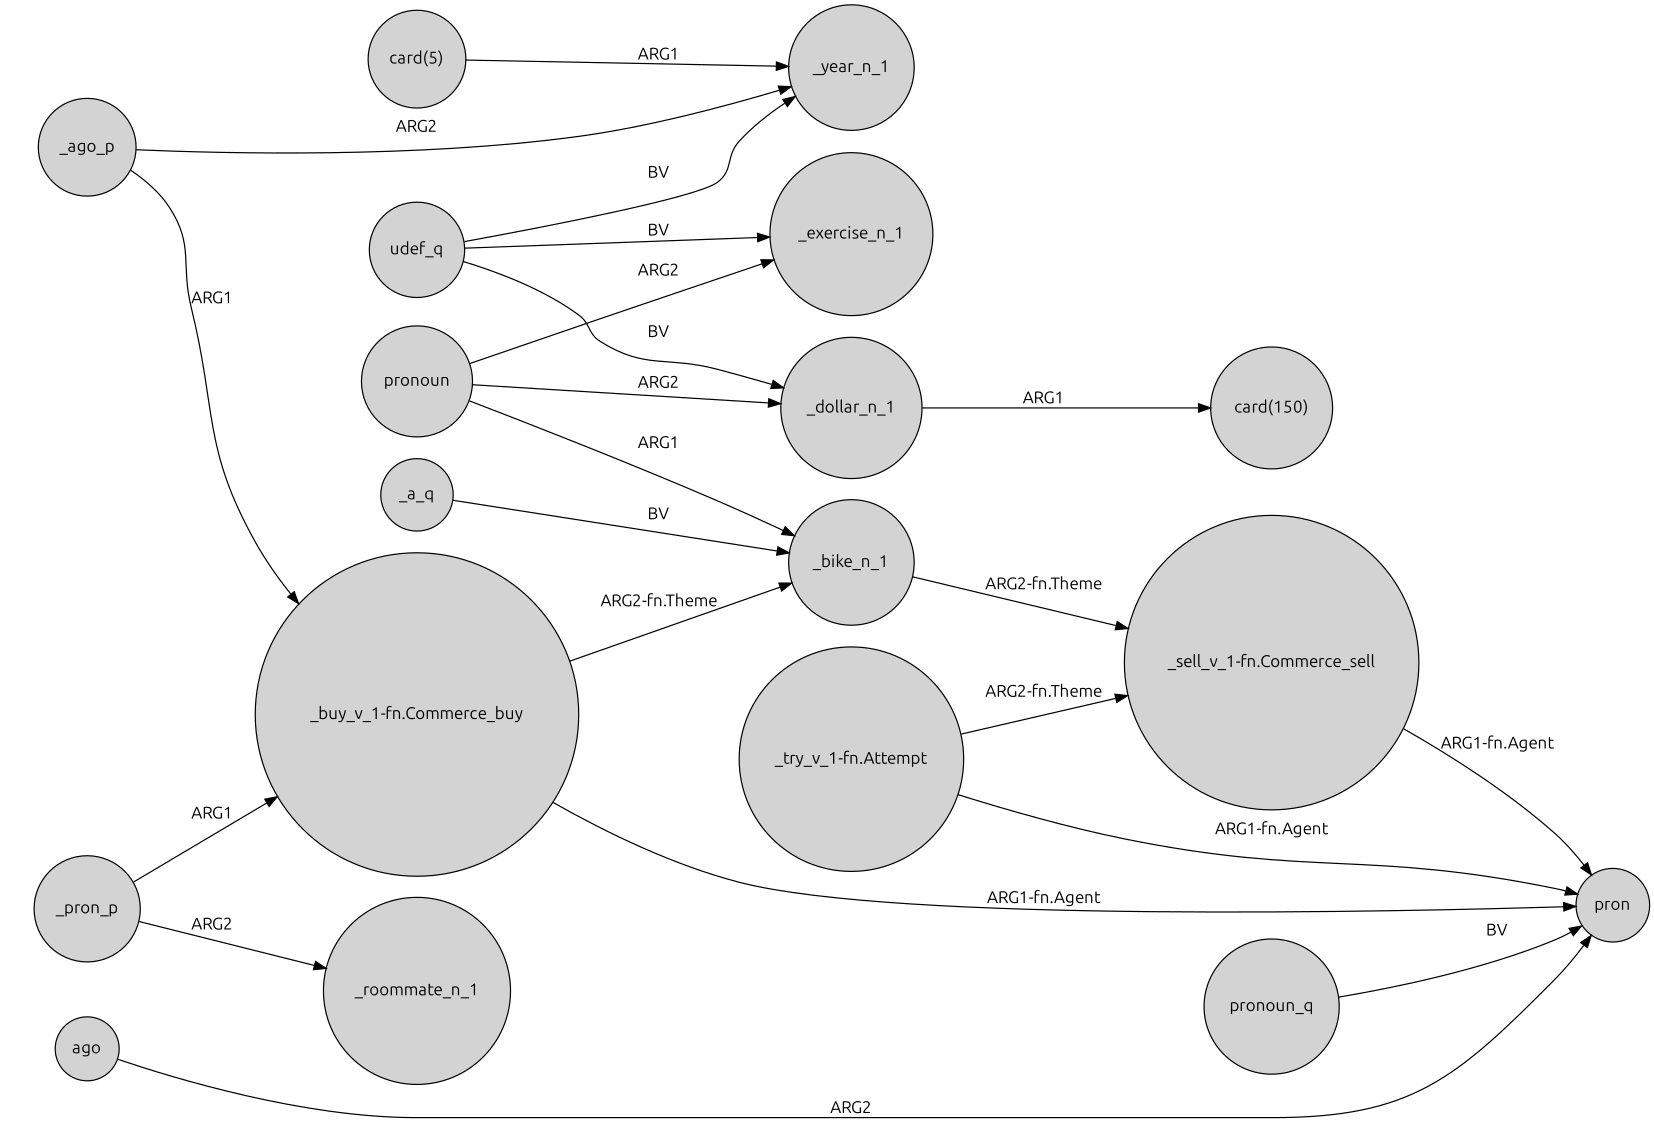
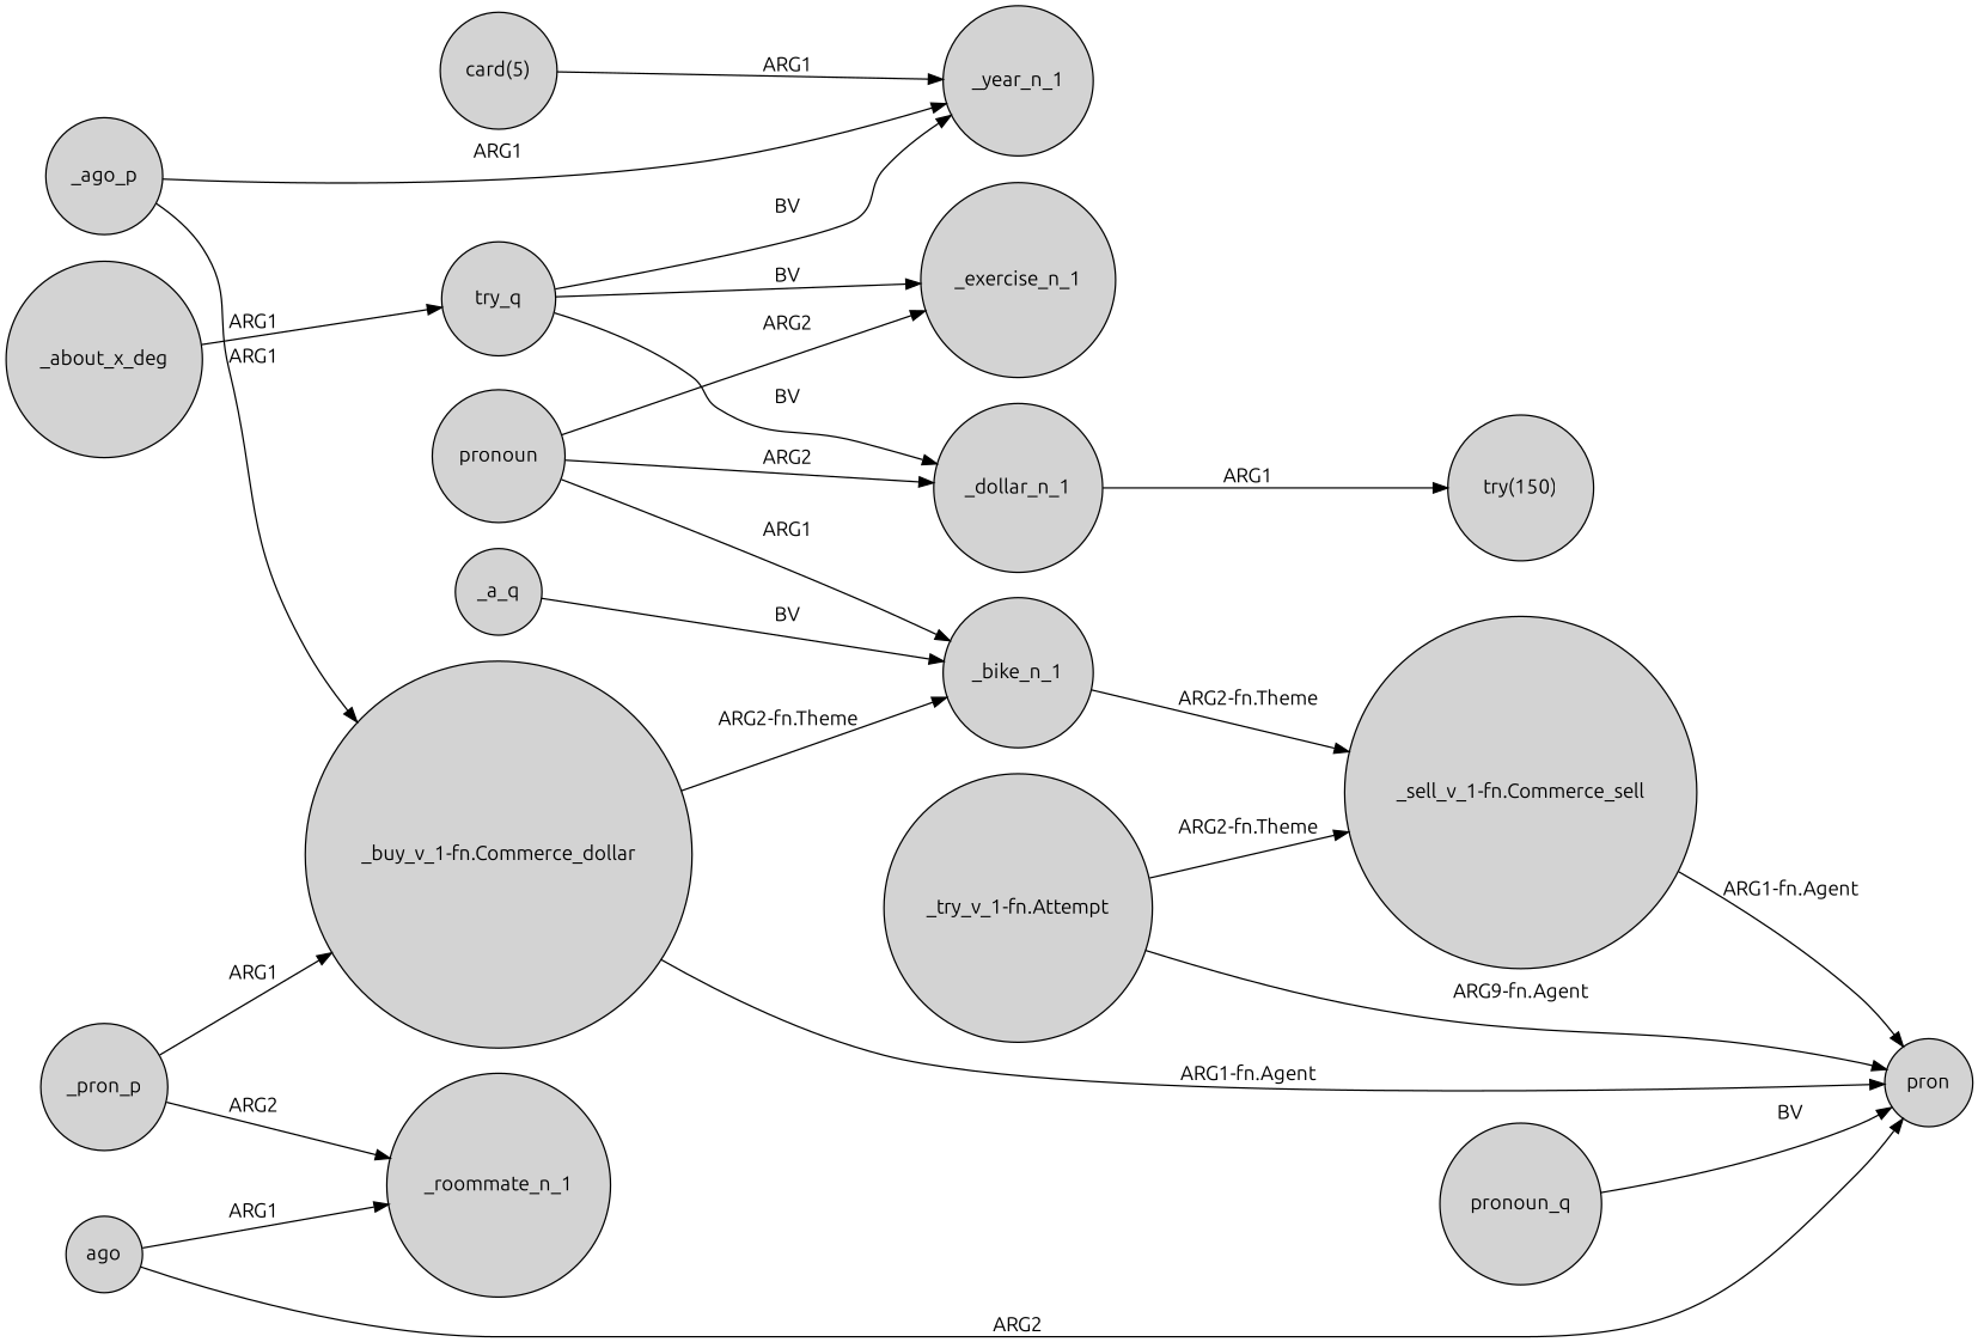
  digraph {
    fontname=Ubuntu
    rankdir=LR
    node [fontname=Ubuntu shape=circle style=filled]
    edge [fontname=Ubuntu]
    n1 [label=pronoun]
    _exercise_n_1
    _dollar_n_1
    _bike_n_1
-   "card(150)"
+   "card(150)" [label="try(150)"]
    "_sell_v_1-fn.Commerce_sell"
    n7 [label=ago]
    pron
    _roommate_n_1
    "card(5)"
    _year_n_1
-   "_buy_v_1-fn.Commerce_buy"
+   "_buy_v_1-fn.Commerce_buy" [label="_buy_v_1-fn.Commerce_dollar"]
    n13 [label=_pron_p]
-   udef_q
+   _about_x_deg
+   udef_q [label=try_q]
    pronoun_q
    _ago_p
    _a_q
    "_try_v_1-fn.Attempt"
    n1 -> _exercise_n_1 [label=ARG2]
    n1 -> _dollar_n_1 [label=ARG2]
    n1 -> _bike_n_1 [label=ARG1]
    _dollar_n_1 -> "card(150)" [label=ARG1]
    _bike_n_1 -> "_sell_v_1-fn.Commerce_sell" [label="ARG2-fn.Theme"]
    "_sell_v_1-fn.Commerce_sell" -> pron [label="ARG1-fn.Agent"]
    n7 -> pron [label=ARG2]
+   n7 -> _roommate_n_1 [label=ARG1]
    "card(5)" -> _year_n_1 [label=ARG1]
    "_buy_v_1-fn.Commerce_buy" -> _bike_n_1 [label="ARG2-fn.Theme"]
    "_buy_v_1-fn.Commerce_buy" -> pron [label="ARG1-fn.Agent"]
    n13 -> _roommate_n_1 [label=ARG2]
    n13 -> "_buy_v_1-fn.Commerce_buy" [label=ARG1]
+   _about_x_deg -> udef_q [label=ARG1]
    udef_q -> _exercise_n_1 [label=BV]
    udef_q -> _dollar_n_1 [label=BV]
    udef_q -> _year_n_1 [label=BV]
    pronoun_q -> pron [label=BV]
-   _ago_p -> _year_n_1 [label=ARG2]
+   _ago_p -> _year_n_1 [label=ARG1]
    _ago_p -> "_buy_v_1-fn.Commerce_buy" [label=ARG1]
    _a_q -> _bike_n_1 [label=BV]
    "_try_v_1-fn.Attempt" -> "_sell_v_1-fn.Commerce_sell" [label="ARG2-fn.Theme"]
-   "_try_v_1-fn.Attempt" -> pron [label="ARG1-fn.Agent"]
+   "_try_v_1-fn.Attempt" -> pron [label="ARG9-fn.Agent"]
  }
